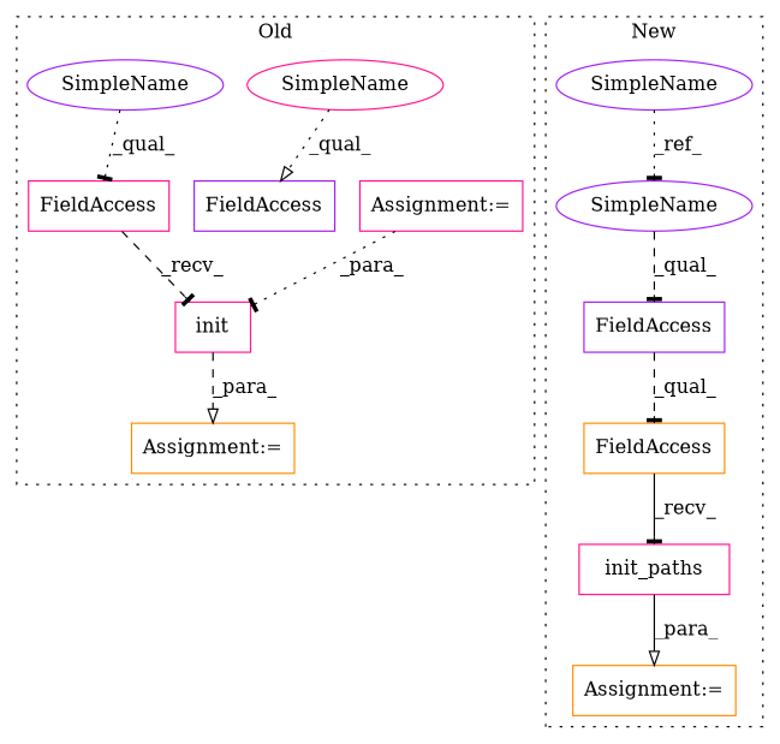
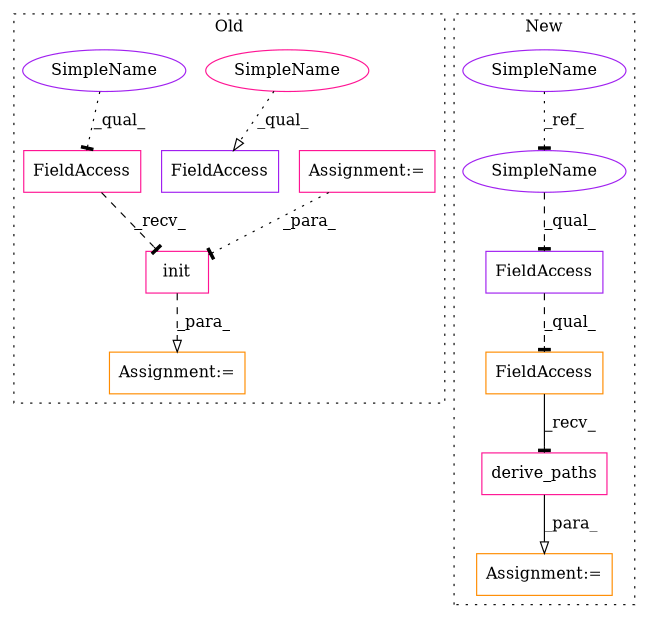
  digraph {
    node [a=22 l=4 s=1576 shape=box color=deeppink]
    edge [style=dashed arrowhead=tee]
    n1 [a=32 l="5,1" label=init s="1107,1166"]
    n2 [l=13 label=FieldAccess s=1093]
    n3 [a=7 l=1 label="Assignment:=" s=1092 color=darkorange]
    n4 [a=7 l=1 label="Assignment:=" s=1018]
    n5 [l=13 label=FieldAccess s=1019 color=purple]
    n6 [a=42 label=SimpleName s=1019 shape=ellipse]
    n7 [a=42 label=SimpleName s=1093 shape=ellipse color=purple]
-   n8 [a=32 l="13,1" label=init_paths s="1597,1626"]
+   n8 [a=32 l="13,1" label=derive_paths s="1597,1626"]
    n9 [l=20 label=FieldAccess color=darkorange]
    n10 [a=7 l=1 label="Assignment:=" s=1575 color=darkorange]
    n11 [l=14 label=FieldAccess color=purple]
    n12 [a=42 label=SimpleName s=827 shape=ellipse color=purple]
    n13 [a=42 label=SimpleName shape=ellipse color=purple]
    subgraph cluster_1 {
      label=Old
      style=dotted
      n1
      n2
      n3
      n4
      n5
      n6
      n7
    }
    subgraph cluster_2 {
      label=New
      style=dotted
      n8
      n9
      n10
      n11
      n12
      n13
    }
    n1 -> n3 [label=_para_ arrowhead=onormal]
    n2 -> n1 [label=_recv_]
    n4 -> n1 [label=_para_ style=dotted]
    n6 -> n5 [label=_qual_ style=dotted arrowhead=onormal]
    n7 -> n2 [label=_qual_ style=dotted]
    n8 -> n10 [label=_para_ style=solid arrowhead=onormal]
    n9 -> n8 [label=_recv_ style=solid]
    n11 -> n9 [label=_qual_]
    n12 -> n13 [label=_ref_ style=dotted]
    n13 -> n11 [label=_qual_]
  }
